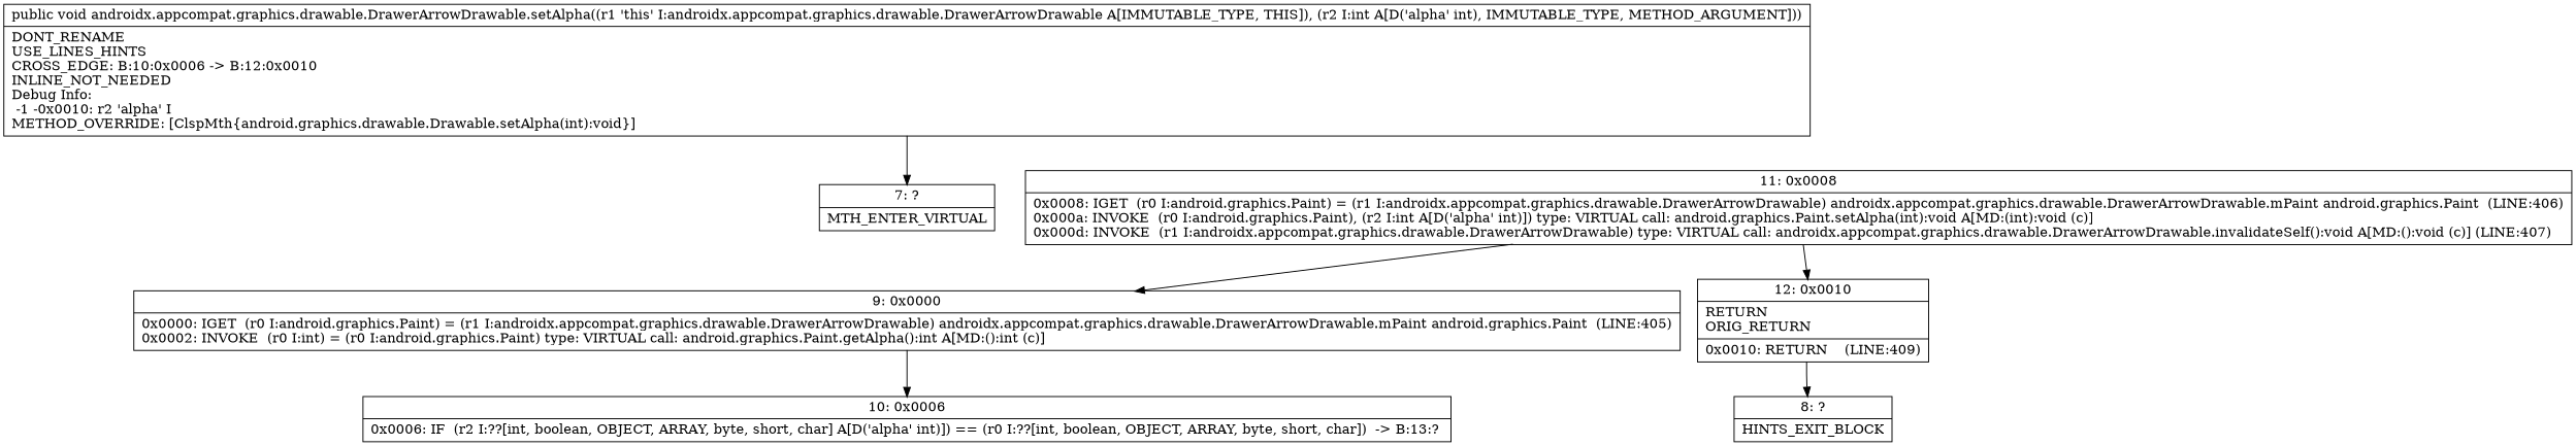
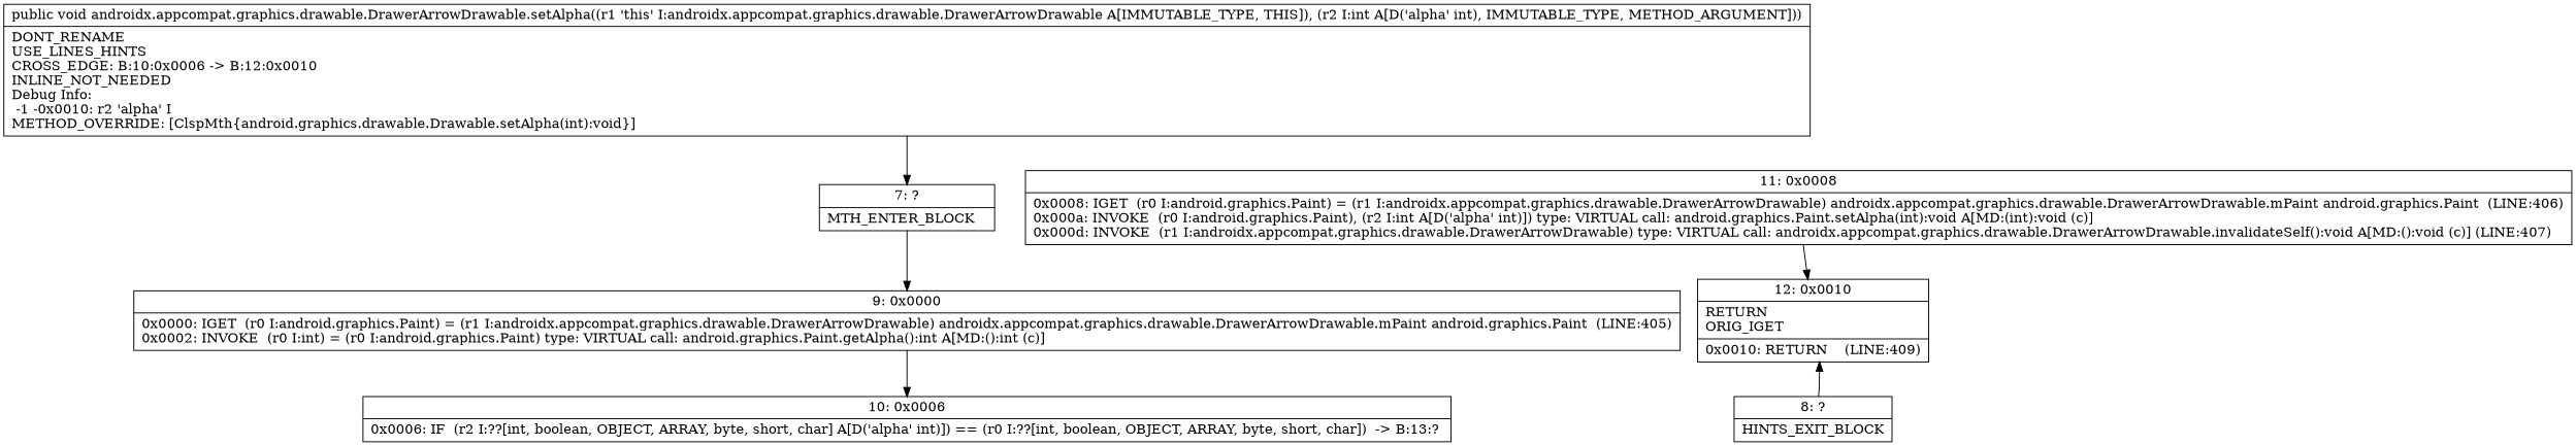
  digraph {
    node [shape=record]
-   n1 [label="{7\:\ ?|MTH_ENTER_VIRTUAL\l}"]
+   n1 [label="{7\:\ ?|MTH_ENTER_BLOCK\l}"]
    n2 [label="{9\:\ 0x0000|0x0000: IGET  (r0 I:android.graphics.Paint) = (r1 I:androidx.appcompat.graphics.drawable.DrawerArrowDrawable) androidx.appcompat.graphics.drawable.DrawerArrowDrawable.mPaint android.graphics.Paint  (LINE:405)\l0x0002: INVOKE  (r0 I:int) = (r0 I:android.graphics.Paint) type: VIRTUAL call: android.graphics.Paint.getAlpha():int A[MD:():int (c)]\l}"]
    n3 [label="{10\:\ 0x0006|0x0006: IF  (r2 I:??[int, boolean, OBJECT, ARRAY, byte, short, char] A[D('alpha' int)]) == (r0 I:??[int, boolean, OBJECT, ARRAY, byte, short, char])  \-\> B:13:? \l}"]
    n4 [label="{11\:\ 0x0008|0x0008: IGET  (r0 I:android.graphics.Paint) = (r1 I:androidx.appcompat.graphics.drawable.DrawerArrowDrawable) androidx.appcompat.graphics.drawable.DrawerArrowDrawable.mPaint android.graphics.Paint  (LINE:406)\l0x000a: INVOKE  (r0 I:android.graphics.Paint), (r2 I:int A[D('alpha' int)]) type: VIRTUAL call: android.graphics.Paint.setAlpha(int):void A[MD:(int):void (c)]\l0x000d: INVOKE  (r1 I:androidx.appcompat.graphics.drawable.DrawerArrowDrawable) type: VIRTUAL call: androidx.appcompat.graphics.drawable.DrawerArrowDrawable.invalidateSelf():void A[MD:():void (c)] (LINE:407)\l}"]
-   n5 [label="{12\:\ 0x0010|RETURN\lORIG_RETURN\l|0x0010: RETURN    (LINE:409)\l}"]
+   n5 [label="{12\:\ 0x0010|RETURN\lORIG_IGET\l|0x0010: RETURN    (LINE:409)\l}"]
    n6 [label="{8\:\ ?|HINTS_EXIT_BLOCK\l}"]
    n7 [label="{public void androidx.appcompat.graphics.drawable.DrawerArrowDrawable.setAlpha((r1 'this' I:androidx.appcompat.graphics.drawable.DrawerArrowDrawable A[IMMUTABLE_TYPE, THIS]), (r2 I:int A[D('alpha' int), IMMUTABLE_TYPE, METHOD_ARGUMENT]))  | DONT_RENAME\lUSE_LINES_HINTS\lCROSS_EDGE: B:10:0x0006 \-\> B:12:0x0010\lINLINE_NOT_NEEDED\lDebug Info:\l  \-1 \-0x0010: r2 'alpha' I\lMETHOD_OVERRIDE: [ClspMth\{android.graphics.drawable.Drawable.setAlpha(int):void\}]\l}"]
-   n4 -> n2
+   n1 -> n2
    n2 -> n3
    n4 -> n5
-   n5 -> n6
+   n6 -> n5
    n7 -> n1
  }
